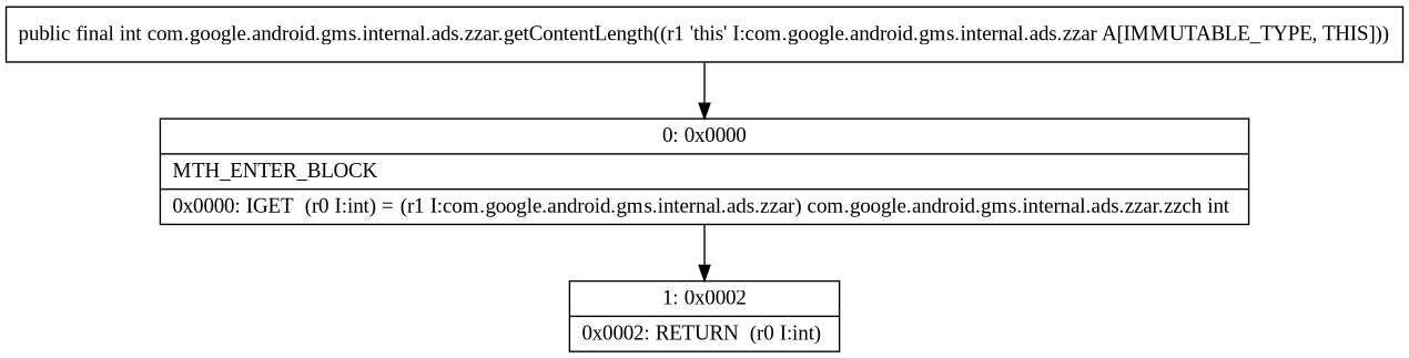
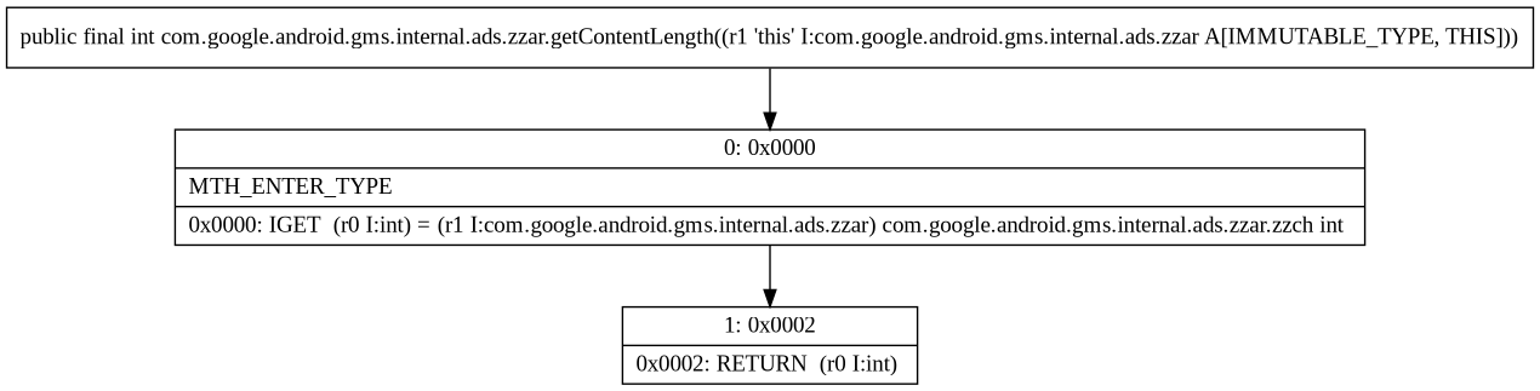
  digraph {
    fontname="Liberation Serif"
    node [shape=record fontname="Liberation Serif"]
    edge [fontname="Liberation Serif"]
-   n1 [label="{0\:\ 0x0000|MTH_ENTER_BLOCK\l|0x0000: IGET  (r0 I:int) = (r1 I:com.google.android.gms.internal.ads.zzar) com.google.android.gms.internal.ads.zzar.zzch int \l}"]
+   n1 [label="{0\:\ 0x0000|MTH_ENTER_TYPE\l|0x0000: IGET  (r0 I:int) = (r1 I:com.google.android.gms.internal.ads.zzar) com.google.android.gms.internal.ads.zzar.zzch int \l}"]
    n2 [label="{1\:\ 0x0002|0x0002: RETURN  (r0 I:int) \l}"]
    n3 [label="{public final int com.google.android.gms.internal.ads.zzar.getContentLength((r1 'this' I:com.google.android.gms.internal.ads.zzar A[IMMUTABLE_TYPE, THIS])) }"]
    n1 -> n2
    n3 -> n1
  }
